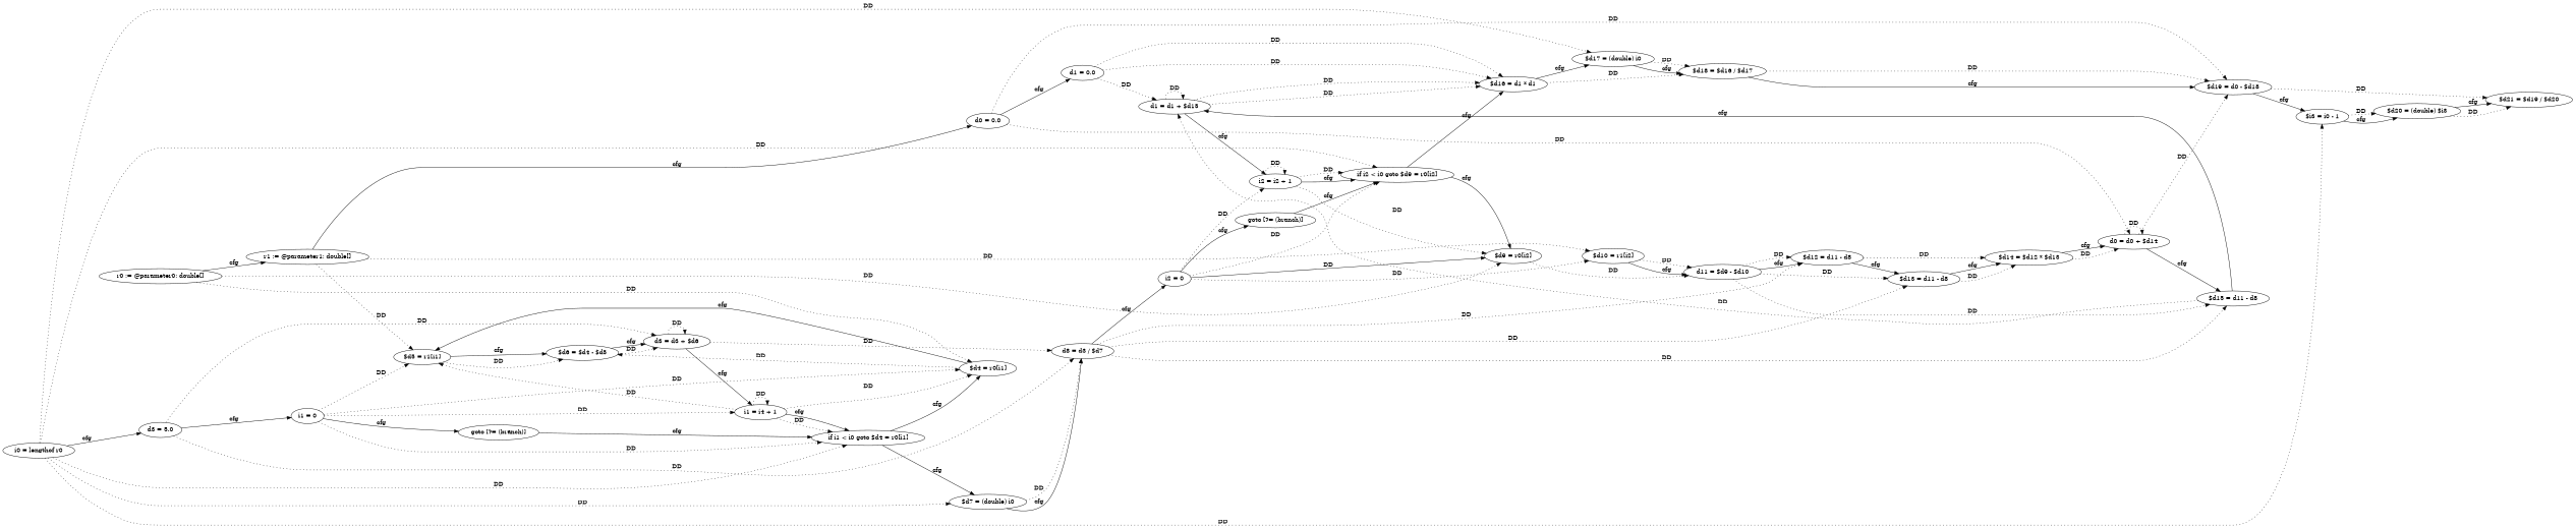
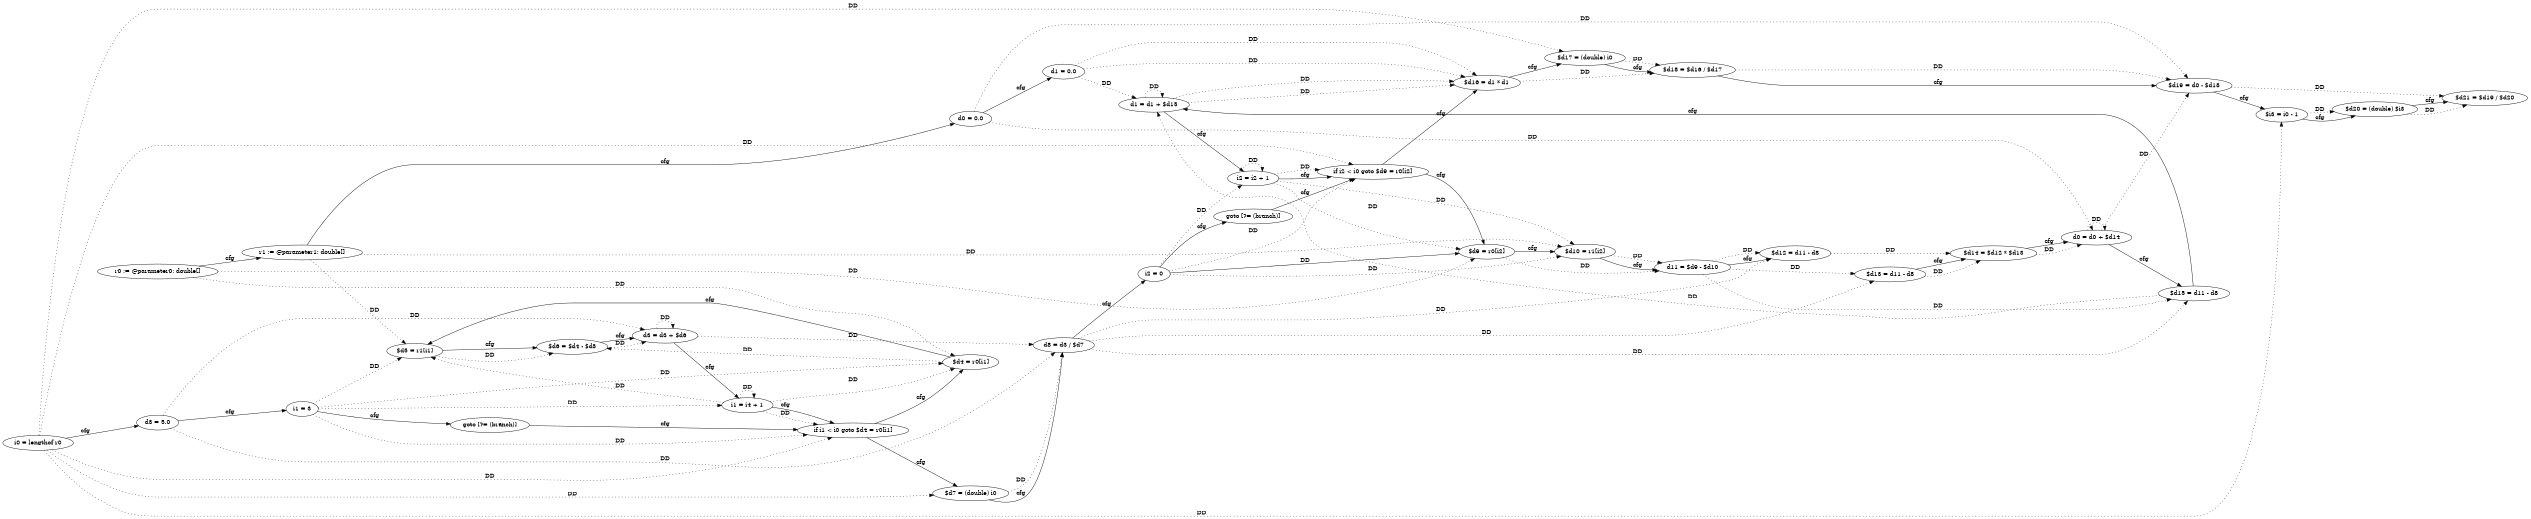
  digraph {
    rankdir=LR
    edge [style=dotted]
    n1 [label="r0 := @parameter0: double[]"]
    n2 [label="r1 := @parameter1: double[]"]
    n3 [label="$d4 = r0[i1]"]
    n4 [label="$d9 = r0[i2]"]
    n5 [label="d0 = 0.0"]
    n6 [label="$d5 = r1[i1]"]
    n7 [label="$d10 = r1[i2]"]
    n8 [label="i0 = lengthof r0"]
    n9 [label="d3 = 5.0"]
    n10 [label="if i1 < i0 goto $d4 = r0[i1]"]
    n11 [label="$d7 = (double) i0"]
    n12 [label="if i2 < i0 goto $d9 = r0[i2]"]
    n13 [label="$d17 = (double) i0"]
    n14 [label="$i3 = i0 - 1"]
    n15 [label="$d6 = $d4 - $d5"]
    n16 [label="d11 = $d9 - $d10"]
    n17 [label="d1 = 0.0"]
    n18 [label="d0 = d0 + $d14"]
    n19 [label="$d19 = d0 - $d18"]
    n20 [label="d1 = d1 + $d15"]
    n21 [label="$d16 = d1 * d1"]
    n22 [label="$d15 = d11 - d8"]
    n23 [label="$d21 = $d19 / $d20"]
    n24 [label="i2 = i2 + 1"]
    n25 [label="$d18 = $d16 / $d17"]
-   n26 [label="i1 = 0"]
+   n26 [label="i1 = 3"]
    n27 [label="d3 = d3 + $d6"]
    n28 [label="d8 = d3 / $d7"]
    n29 [label="$d20 = (double) $i3"]
    n30 [label="goto [?= (branch)]"]
    n31 [label="i1 = i4 + 1"]
    n32 [label="i2 = 0"]
    n33 [label="$d12 = d11 - d8"]
    n34 [label="$d13 = d11 - d8"]
    n35 [label="goto [?= (branch)]"]
    n36 [label="$d14 = $d12 * $d13"]
    n1 -> n2 [label=cfg style=""]
    n1 -> n3 [label=DD]
    n1 -> n4 [label=DD]
    n2 -> n5 [label=cfg style=""]
    n2 -> n6 [label=DD]
    n2 -> n7 [label=DD]
    n3 -> n6 [label=cfg style=""]
    n3 -> n15 [label=DD]
+   n4 -> n7 [label=cfg style=""]
    n4 -> n16 [label=DD]
    n5 -> n17 [label=cfg style=""]
    n5 -> n18 [label=DD]
    n5 -> n19 [label=DD]
    n6 -> n15 [label=DD]
    n6 -> n15 [label=cfg style=""]
    n7 -> n16 [label=DD]
    n7 -> n16 [label=cfg style=""]
    n8 -> n9 [label=cfg style=""]
    n8 -> n10 [label=DD]
    n8 -> n11 [label=DD]
    n8 -> n12 [label=DD]
    n8 -> n13 [label=DD]
    n8 -> n14 [label=DD]
    n9 -> n26 [label=cfg style=""]
    n9 -> n27 [label=DD]
    n9 -> n28 [label=DD]
    n10 -> n3 [label=cfg style=""]
    n10 -> n11 [label=cfg style=""]
    n11 -> n28 [label=DD]
    n11 -> n28 [label=cfg style=""]
    n12 -> n4 [label=cfg style=""]
    n12 -> n21 [label=cfg style=""]
    n13 -> n25 [label=DD]
    n13 -> n25 [label=cfg style=""]
    n14 -> n29 [label=DD]
    n14 -> n29 [label=cfg style=""]
    n15 -> n27 [label=DD]
    n15 -> n27 [label=cfg style=""]
    n16 -> n22 [label=DD]
    n16 -> n33 [label=DD]
    n16 -> n33 [label=cfg style=""]
    n16 -> n34 [label=DD]
    n17 -> n20 [label=DD]
    n17 -> n21 [label=DD]
    n17 -> n21 [label=DD]
    n18 -> n18 [label=DD]
    n18 -> n19 [label=DD]
    n18 -> n22 [label=cfg style=""]
    n19 -> n14 [label=cfg style=""]
    n19 -> n23 [label=DD]
    n20 -> n20 [label=DD]
    n20 -> n21 [label=DD]
    n20 -> n21 [label=DD]
    n20 -> n24 [label=cfg style=""]
    n21 -> n13 [label=cfg style=""]
    n21 -> n25 [label=DD]
    n22 -> n20 [label=DD]
    n22 -> n20 [label=cfg style=""]
    n24 -> n4 [label=DD]
+   n24 -> n7 [label=DD]
    n24 -> n12 [label=DD]
    n24 -> n12 [label=cfg style=""]
    n24 -> n24 [label=DD]
    n25 -> n19 [label=DD]
    n25 -> n19 [label=cfg style=""]
    n26 -> n3 [label=DD]
    n26 -> n6 [label=DD]
    n26 -> n10 [label=DD]
    n26 -> n30 [label=cfg style=""]
    n26 -> n31 [label=DD]
    n27 -> n27 [label=DD]
    n27 -> n28 [label=DD]
    n27 -> n31 [label=cfg style=""]
    n28 -> n22 [label=DD]
    n28 -> n32 [label=cfg style=""]
    n28 -> n33 [label=DD]
    n28 -> n34 [label=DD]
    n29 -> n23 [label=DD]
    n29 -> n23 [label=cfg style=""]
    n30 -> n10 [label=cfg style=""]
    n31 -> n3 [label=DD]
    n31 -> n6 [label=DD]
    n31 -> n10 [label=DD]
    n31 -> n10 [label=cfg style=""]
    n31 -> n31 [label=DD]
    n32 -> n4 [label=DD style=solid]
    n32 -> n7 [label=DD]
    n32 -> n12 [label=DD]
    n32 -> n24 [label=DD]
    n32 -> n35 [label=cfg style=""]
-   n33 -> n34 [label=cfg style=""]
    n33 -> n36 [label=DD]
    n34 -> n36 [label=DD]
    n34 -> n36 [label=cfg style=""]
    n35 -> n12 [label=cfg style=""]
    n36 -> n18 [label=DD]
    n36 -> n18 [label=cfg style=""]
  }
